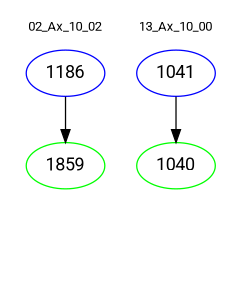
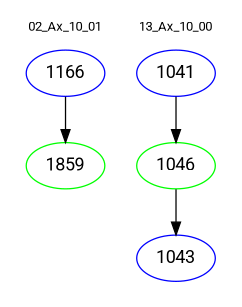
  digraph {
    fontname=Roboto
    node [color=blue fontname=Roboto]
    edge [color=black fontname=Roboto]
-   n1 [label=1186]
+   n1 [label=1166]
    n2 [color=green label=1859]
    n3 [label=1041]
-   n4 [color=green label=1040]
+   n4 [color=green label=1046]
+   n5 [label=1043]
    subgraph cluster_1 {
      color=white
      fontsize=10
-     label="02_Ax_10_02"
+     label="02_Ax_10_01"
      n1
      n2
    }
    subgraph cluster_2 {
      color=white
      fontsize=10
      label="13_Ax_10_00"
      n3
      n4
+     n5
    }
    n1 -> n2
    n3 -> n4
+   n4 -> n5
  }
